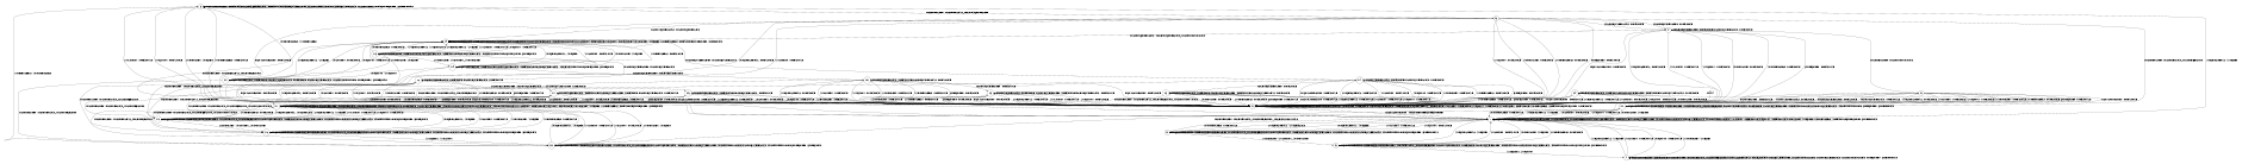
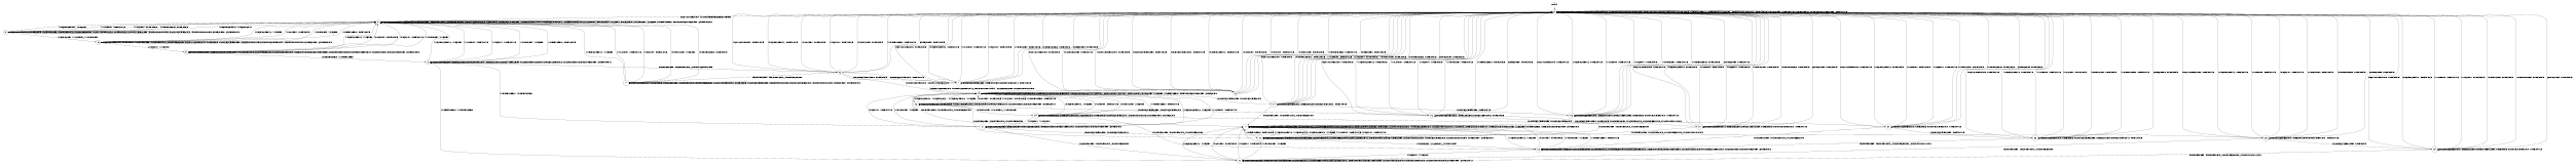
  digraph {
    node [shape=circle]
    n1 [label=s0]
    n2 [label=s1]
    n3 [label=s2]
    n4 [label=s3]
    n5 [label=s4]
    n6 [label=s5]
    n7 [label=s6]
    n8 [label=s7]
    n9 [label=s9]
    n10 [label=s10]
    n11 [label=s8]
    n12 [label=s11]
    n13 [label=s13]
    n14 [label=s14]
    n15 [label=s12]
    n16 [label=s16]
    n17 [label=s19]
    n18 [label=s15]
    n19 [label=s18]
    n20 [label=s22]
    n21 [label=s17]
    n22 [label=s20]
    n23 [label=s21]
    n24 [label=s25]
    n25 [label=s23]
    n26 [label=s24]
    n27 [height=0 label=__start4 shape=none width=0]
    n1 -> n1 [label="LL_CTRL_ENC_REQ / NORESPONSE"]
    n1 -> n1 [label="LL_CTRL_START_ENC_RSP / NORESPONSE"]
    n1 -> n1 [label="LL_CTRL_PAUSE_ENC_REQ / NORESPONSE"]
    n1 -> n1 [label="LL_CTRL_PAUSE_ENC_RSP / NORESPONSE"]
    n1 -> n1 [label="SM_PAIRING_REQ_SC / NORESPONSE"]
    n1 -> n1 [label="SM_CONFIRM / NORESPONSE"]
    n1 -> n1 [label="SM_RANDOM / NORESPONSE"]
    n1 -> n1 [label="SM_PUBLIC_KEY / NORESPONSE"]
    n1 -> n1 [label="SM_DHKEY_CHECK / NORESPONSE"]
    n1 -> n1 [label="ATT_READ_REQ / NORESPONSE"]
    n1 -> n2 [label="LL_ADV_CONNECT_IND / LL_CTRL_PERIPHERAL_FEATURE_REQ"]
    n2 -> n2 [label="LL_ADV_CONNECT_IND / NORESPONSE"]
    n2 -> n2 [label="LL_CTRL_ENC_REQ / LL_CTRL_ENC_RSP+LL_CTRL_REJECT_IND"]
    n2 -> n2 [label="LL_CTRL_START_ENC_RSP / NORESPONSE"]
    n2 -> n2 [label="LL_CTRL_PAUSE_ENC_REQ / LL_CTRL_UNKNOWN_RSP"]
    n2 -> n2 [label="LL_CTRL_PAUSE_ENC_RSP / LL_CTRL_UNKNOWN_RSP"]
    n2 -> n2 [label="SM_CONFIRM / NORESPONSE"]
    n2 -> n2 [label="SM_RANDOM / NORESPONSE"]
    n2 -> n2 [label="SM_PUBLIC_KEY / SM_FAILED"]
    n2 -> n2 [label="SM_DHKEY_CHECK / NORESPONSE"]
    n2 -> n2 [label="ATT_READ_REQ / ATT_ERROR_RSP"]
    n2 -> n3 [label="SM_PAIRING_REQ_SC / SM_PAIRING_RSP"]
    n3 -> n2 [label="SM_PAIRING_REQ_SC / SM_FAILED"]
    n3 -> n2 [label="SM_CONFIRM / NORESPONSE"]
    n3 -> n2 [label="SM_RANDOM / NORESPONSE"]
    n3 -> n2 [label="SM_DHKEY_CHECK / NORESPONSE"]
    n3 -> n3 [label="LL_ADV_CONNECT_IND / NORESPONSE"]
    n3 -> n3 [label="LL_CTRL_ENC_REQ / LL_CTRL_ENC_RSP+LL_CTRL_REJECT_IND"]
    n3 -> n3 [label="LL_CTRL_START_ENC_RSP / NORESPONSE"]
    n3 -> n3 [label="LL_CTRL_PAUSE_ENC_REQ / LL_CTRL_UNKNOWN_RSP"]
    n3 -> n3 [label="LL_CTRL_PAUSE_ENC_RSP / LL_CTRL_UNKNOWN_RSP"]
    n3 -> n3 [label="ATT_READ_REQ / ATT_ERROR_RSP"]
    n3 -> n4 [label="SM_PUBLIC_KEY / SM_CONFIRM+SM_PUBLIC_KEY"]
    n4 -> n2 [label="SM_PAIRING_REQ_SC / SM_FAILED"]
    n4 -> n2 [label="SM_CONFIRM / NORESPONSE"]
    n4 -> n2 [label="SM_PUBLIC_KEY / SM_FAILED"]
    n4 -> n2 [label="SM_DHKEY_CHECK / NORESPONSE"]
    n4 -> n4 [label="LL_ADV_CONNECT_IND / NORESPONSE"]
    n4 -> n4 [label="LL_CTRL_ENC_REQ / LL_CTRL_ENC_RSP+LL_CTRL_REJECT_IND"]
    n4 -> n4 [label="LL_CTRL_START_ENC_RSP / NORESPONSE"]
    n4 -> n4 [label="LL_CTRL_PAUSE_ENC_REQ / LL_CTRL_UNKNOWN_RSP"]
    n4 -> n4 [label="LL_CTRL_PAUSE_ENC_RSP / LL_CTRL_UNKNOWN_RSP"]
    n4 -> n4 [label="ATT_READ_REQ / ATT_ERROR_RSP"]
    n4 -> n5 [label="SM_RANDOM / SM_RANDOM"]
    n5 -> n2 [label="SM_PAIRING_REQ_SC / SM_FAILED"]
    n5 -> n2 [label="SM_CONFIRM / NORESPONSE"]
    n5 -> n2 [label="SM_RANDOM / NORESPONSE"]
    n5 -> n2 [label="SM_PUBLIC_KEY / SM_FAILED"]
    n5 -> n5 [label="LL_ADV_CONNECT_IND / NORESPONSE"]
    n5 -> n5 [label="LL_CTRL_ENC_REQ / LL_CTRL_ENC_RSP+LL_CTRL_REJECT_IND"]
    n5 -> n5 [label="LL_CTRL_START_ENC_RSP / NORESPONSE"]
    n5 -> n5 [label="LL_CTRL_PAUSE_ENC_REQ / LL_CTRL_UNKNOWN_RSP"]
    n5 -> n5 [label="LL_CTRL_PAUSE_ENC_RSP / LL_CTRL_UNKNOWN_RSP"]
    n5 -> n5 [label="ATT_READ_REQ / ATT_ERROR_RSP"]
+   n5 -> n6 [label="SM_DHKEY_CHECK / SM_DHKEY_CHECK"]
    n6 -> n2 [label="SM_PAIRING_REQ_SC / SM_FAILED"]
    n6 -> n2 [label="SM_CONFIRM / NORESPONSE"]
    n6 -> n2 [label="SM_RANDOM / NORESPONSE"]
    n6 -> n2 [label="SM_PUBLIC_KEY / SM_FAILED"]
    n6 -> n2 [label="SM_DHKEY_CHECK / NORESPONSE"]
    n6 -> n6 [label="LL_ADV_CONNECT_IND / NORESPONSE"]
    n6 -> n6 [label="LL_CTRL_START_ENC_RSP / NORESPONSE"]
    n6 -> n6 [label="LL_CTRL_PAUSE_ENC_REQ / LL_CTRL_UNKNOWN_RSP"]
    n6 -> n6 [label="LL_CTRL_PAUSE_ENC_RSP / LL_CTRL_UNKNOWN_RSP"]
    n6 -> n6 [label="ATT_READ_REQ / ATT_ERROR_RSP"]
    n6 -> n7 [label="LL_CTRL_ENC_REQ / LL_CTRL_ENC_RSP+LL_CTRL_START_ENC_REQ"]
    n7 -> n1 [label="LL_ADV_CONNECT_IND / NORESPONSE"]
    n7 -> n1 [label="SM_PAIRING_REQ_SC / NORESPONSE"]
    n7 -> n1 [label="SM_CONFIRM / NORESPONSE"]
    n7 -> n1 [label="SM_RANDOM / NORESPONSE"]
    n7 -> n1 [label="SM_PUBLIC_KEY / NORESPONSE"]
    n7 -> n1 [label="SM_DHKEY_CHECK / NORESPONSE"]
    n7 -> n1 [label="ATT_READ_REQ / NORESPONSE"]
    n7 -> n8 [label="LL_CTRL_PAUSE_ENC_REQ / NORESPONSE"]
    n7 -> n8 [label="LL_CTRL_PAUSE_ENC_RSP / NORESPONSE"]
    n7 -> n9 [label="LL_CTRL_START_ENC_RSP / LL_CTRL_START_ENC_RSP"]
    n7 -> n10 [label="LL_CTRL_ENC_REQ / LL_CTRL_ENC_RSP+LL_CTRL_REJECT_IND"]
    n8 -> n1 [label="LL_ADV_CONNECT_IND / NORESPONSE"]
    n8 -> n1 [label="SM_PAIRING_REQ_SC / NORESPONSE"]
    n8 -> n1 [label="SM_CONFIRM / NORESPONSE"]
    n8 -> n1 [label="SM_RANDOM / NORESPONSE"]
    n8 -> n1 [label="SM_PUBLIC_KEY / NORESPONSE"]
    n8 -> n1 [label="SM_DHKEY_CHECK / NORESPONSE"]
    n8 -> n1 [label="ATT_READ_REQ / NORESPONSE"]
    n8 -> n8 [label="LL_CTRL_PAUSE_ENC_REQ / NORESPONSE"]
    n8 -> n8 [label="LL_CTRL_PAUSE_ENC_RSP / NORESPONSE"]
    n8 -> n9 [label="LL_CTRL_START_ENC_RSP / LL_CTRL_START_ENC_RSP+LL_CTRL_UNKNOWN_RSP"]
    n8 -> n11 [label="LL_CTRL_ENC_REQ / LL_CTRL_UNKNOWN_RSP"]
    n9 -> n9 [label="LL_ADV_CONNECT_IND / NORESPONSE"]
    n9 -> n9 [label="LL_CTRL_START_ENC_RSP / NORESPONSE"]
    n9 -> n9 [label="LL_CTRL_PAUSE_ENC_RSP / LL_CTRL_UNKNOWN_RSP"]
    n9 -> n9 [label="SM_CONFIRM / NORESPONSE"]
    n9 -> n9 [label="SM_RANDOM / NORESPONSE"]
    n9 -> n9 [label="SM_PUBLIC_KEY / SM_FAILED"]
    n9 -> n9 [label="SM_DHKEY_CHECK / NORESPONSE"]
    n9 -> n9 [label="ATT_READ_REQ / ATT_READ_RSP"]
    n9 -> n12 [label="LL_CTRL_ENC_REQ / LL_CTRL_ENC_RSP+LL_CTRL_REJECT_IND"]
    n9 -> n13 [label="SM_PAIRING_REQ_SC / SM_PAIRING_RSP"]
    n9 -> n14 [label="LL_CTRL_PAUSE_ENC_REQ / LL_CTRL_PAUSE_ENC_RSP"]
    n10 -> n2 [label="SM_PAIRING_REQ_SC / SM_FAILED"]
    n10 -> n2 [label="SM_CONFIRM / NORESPONSE"]
    n10 -> n2 [label="SM_RANDOM / NORESPONSE"]
    n10 -> n2 [label="SM_PUBLIC_KEY / SM_FAILED"]
    n10 -> n2 [label="SM_DHKEY_CHECK / NORESPONSE"]
    n10 -> n10 [label="LL_ADV_CONNECT_IND / NORESPONSE"]
    n10 -> n10 [label="LL_CTRL_ENC_REQ / LL_CTRL_ENC_RSP+LL_CTRL_REJECT_IND"]
    n10 -> n10 [label="LL_CTRL_START_ENC_RSP / NORESPONSE"]
    n10 -> n10 [label="LL_CTRL_PAUSE_ENC_REQ / LL_CTRL_UNKNOWN_RSP"]
    n10 -> n10 [label="LL_CTRL_PAUSE_ENC_RSP / LL_CTRL_UNKNOWN_RSP"]
    n10 -> n10 [label="ATT_READ_REQ / ATT_ERROR_RSP"]
    n11 -> n1 [label="LL_ADV_CONNECT_IND / NORESPONSE"]
    n11 -> n1 [label="LL_CTRL_ENC_REQ / NORESPONSE"]
    n11 -> n1 [label="LL_CTRL_START_ENC_RSP / NORESPONSE"]
    n11 -> n1 [label="LL_CTRL_PAUSE_ENC_REQ / NORESPONSE"]
    n11 -> n1 [label="LL_CTRL_PAUSE_ENC_RSP / NORESPONSE"]
    n11 -> n1 [label="SM_PAIRING_REQ_SC / NORESPONSE"]
    n11 -> n1 [label="SM_CONFIRM / NORESPONSE"]
    n11 -> n1 [label="SM_RANDOM / NORESPONSE"]
    n11 -> n1 [label="SM_PUBLIC_KEY / NORESPONSE"]
    n11 -> n1 [label="SM_DHKEY_CHECK / NORESPONSE"]
    n11 -> n1 [label="ATT_READ_REQ / NORESPONSE"]
    n12 -> n12 [label="LL_ADV_CONNECT_IND / NORESPONSE"]
    n12 -> n12 [label="LL_CTRL_ENC_REQ / LL_CTRL_ENC_RSP+LL_CTRL_REJECT_IND"]
    n12 -> n12 [label="LL_CTRL_START_ENC_RSP / NORESPONSE"]
    n12 -> n12 [label="LL_CTRL_PAUSE_ENC_REQ / LL_CTRL_UNKNOWN_RSP"]
    n12 -> n12 [label="LL_CTRL_PAUSE_ENC_RSP / LL_CTRL_UNKNOWN_RSP"]
    n12 -> n12 [label="SM_CONFIRM / NORESPONSE"]
    n12 -> n12 [label="SM_RANDOM / NORESPONSE"]
    n12 -> n12 [label="SM_PUBLIC_KEY / SM_FAILED"]
    n12 -> n12 [label="SM_DHKEY_CHECK / NORESPONSE"]
    n12 -> n12 [label="ATT_READ_REQ / ATT_READ_RSP"]
    n12 -> n15 [label="SM_PAIRING_REQ_SC / SM_PAIRING_RSP"]
    n13 -> n9 [label="SM_PAIRING_REQ_SC / SM_FAILED"]
    n13 -> n9 [label="SM_CONFIRM / NORESPONSE"]
    n13 -> n9 [label="SM_RANDOM / NORESPONSE"]
    n13 -> n9 [label="SM_DHKEY_CHECK / NORESPONSE"]
    n13 -> n13 [label="LL_ADV_CONNECT_IND / NORESPONSE"]
    n13 -> n13 [label="LL_CTRL_START_ENC_RSP / NORESPONSE"]
    n13 -> n13 [label="LL_CTRL_PAUSE_ENC_RSP / LL_CTRL_UNKNOWN_RSP"]
    n13 -> n13 [label="ATT_READ_REQ / ATT_READ_RSP"]
    n13 -> n15 [label="LL_CTRL_ENC_REQ / LL_CTRL_ENC_RSP+LL_CTRL_REJECT_IND"]
    n13 -> n16 [label="LL_CTRL_PAUSE_ENC_REQ / LL_CTRL_PAUSE_ENC_RSP"]
    n13 -> n17 [label="SM_PUBLIC_KEY / SM_CONFIRM+SM_PUBLIC_KEY"]
    n14 -> n1 [label="LL_ADV_CONNECT_IND / NORESPONSE"]
    n14 -> n1 [label="SM_PAIRING_REQ_SC / NORESPONSE"]
    n14 -> n1 [label="SM_CONFIRM / NORESPONSE"]
    n14 -> n1 [label="SM_RANDOM / NORESPONSE"]
    n14 -> n1 [label="SM_PUBLIC_KEY / NORESPONSE"]
    n14 -> n1 [label="SM_DHKEY_CHECK / NORESPONSE"]
    n14 -> n1 [label="ATT_READ_REQ / NORESPONSE"]
    n14 -> n12 [label="LL_CTRL_ENC_REQ / LL_CTRL_ENC_RSP+LL_CTRL_REJECT_IND"]
    n14 -> n14 [label="LL_CTRL_START_ENC_RSP / NORESPONSE"]
    n14 -> n14 [label="LL_CTRL_PAUSE_ENC_RSP / NORESPONSE"]
    n14 -> n18 [label="LL_CTRL_PAUSE_ENC_REQ / NORESPONSE"]
    n15 -> n12 [label="SM_PAIRING_REQ_SC / SM_FAILED"]
    n15 -> n12 [label="SM_CONFIRM / NORESPONSE"]
    n15 -> n12 [label="SM_RANDOM / NORESPONSE"]
    n15 -> n12 [label="SM_DHKEY_CHECK / NORESPONSE"]
    n15 -> n15 [label="LL_ADV_CONNECT_IND / NORESPONSE"]
    n15 -> n15 [label="LL_CTRL_ENC_REQ / LL_CTRL_ENC_RSP+LL_CTRL_REJECT_IND"]
    n15 -> n15 [label="LL_CTRL_START_ENC_RSP / NORESPONSE"]
    n15 -> n15 [label="LL_CTRL_PAUSE_ENC_REQ / LL_CTRL_UNKNOWN_RSP"]
    n15 -> n15 [label="LL_CTRL_PAUSE_ENC_RSP / LL_CTRL_UNKNOWN_RSP"]
    n15 -> n15 [label="ATT_READ_REQ / ATT_READ_RSP"]
    n15 -> n19 [label="SM_PUBLIC_KEY / SM_CONFIRM+SM_PUBLIC_KEY"]
    n16 -> n1 [label="LL_ADV_CONNECT_IND / NORESPONSE"]
    n16 -> n1 [label="SM_PAIRING_REQ_SC / NORESPONSE"]
    n16 -> n1 [label="SM_CONFIRM / NORESPONSE"]
    n16 -> n1 [label="SM_RANDOM / NORESPONSE"]
    n16 -> n1 [label="SM_PUBLIC_KEY / NORESPONSE"]
    n16 -> n1 [label="SM_DHKEY_CHECK / NORESPONSE"]
    n16 -> n1 [label="ATT_READ_REQ / NORESPONSE"]
    n16 -> n15 [label="LL_CTRL_ENC_REQ / LL_CTRL_ENC_RSP+LL_CTRL_REJECT_IND"]
    n16 -> n16 [label="LL_CTRL_START_ENC_RSP / NORESPONSE"]
    n16 -> n16 [label="LL_CTRL_PAUSE_ENC_RSP / NORESPONSE"]
    n16 -> n21 [label="LL_CTRL_PAUSE_ENC_REQ / NORESPONSE"]
    n17 -> n9 [label="SM_PAIRING_REQ_SC / SM_FAILED"]
    n17 -> n9 [label="SM_CONFIRM / NORESPONSE"]
    n17 -> n9 [label="SM_PUBLIC_KEY / SM_FAILED"]
    n17 -> n9 [label="SM_DHKEY_CHECK / NORESPONSE"]
    n17 -> n17 [label="LL_ADV_CONNECT_IND / NORESPONSE"]
    n17 -> n17 [label="LL_CTRL_START_ENC_RSP / NORESPONSE"]
    n17 -> n17 [label="LL_CTRL_PAUSE_ENC_RSP / LL_CTRL_UNKNOWN_RSP"]
    n17 -> n17 [label="ATT_READ_REQ / ATT_READ_RSP"]
    n17 -> n19 [label="LL_CTRL_ENC_REQ / LL_CTRL_ENC_RSP+LL_CTRL_REJECT_IND"]
    n17 -> n22 [label="LL_CTRL_PAUSE_ENC_REQ / LL_CTRL_PAUSE_ENC_RSP"]
    n17 -> n23 [label="SM_RANDOM / SM_RANDOM"]
    n18 -> n1 [label="LL_ADV_CONNECT_IND / NORESPONSE"]
    n18 -> n1 [label="SM_PAIRING_REQ_SC / NORESPONSE"]
    n18 -> n1 [label="SM_CONFIRM / NORESPONSE"]
    n18 -> n1 [label="SM_RANDOM / NORESPONSE"]
    n18 -> n1 [label="SM_PUBLIC_KEY / NORESPONSE"]
    n18 -> n1 [label="SM_DHKEY_CHECK / NORESPONSE"]
    n18 -> n1 [label="ATT_READ_REQ / NORESPONSE"]
    n18 -> n12 [label="LL_CTRL_ENC_REQ / LL_CTRL_ENC_RSP+LL_CTRL_REJECT_IND+LL_CTRL_UNKNOWN_RSP"]
    n18 -> n18 [label="LL_CTRL_START_ENC_RSP / NORESPONSE"]
    n18 -> n18 [label="LL_CTRL_PAUSE_ENC_REQ / NORESPONSE"]
    n18 -> n18 [label="LL_CTRL_PAUSE_ENC_RSP / NORESPONSE"]
    n19 -> n12 [label="SM_PAIRING_REQ_SC / SM_FAILED"]
    n19 -> n12 [label="SM_CONFIRM / NORESPONSE"]
    n19 -> n12 [label="SM_PUBLIC_KEY / SM_FAILED"]
    n19 -> n12 [label="SM_DHKEY_CHECK / NORESPONSE"]
    n19 -> n19 [label="LL_ADV_CONNECT_IND / NORESPONSE"]
    n19 -> n19 [label="LL_CTRL_ENC_REQ / LL_CTRL_ENC_RSP+LL_CTRL_REJECT_IND"]
    n19 -> n19 [label="LL_CTRL_START_ENC_RSP / NORESPONSE"]
    n19 -> n19 [label="LL_CTRL_PAUSE_ENC_REQ / LL_CTRL_UNKNOWN_RSP"]
    n19 -> n19 [label="LL_CTRL_PAUSE_ENC_RSP / LL_CTRL_UNKNOWN_RSP"]
    n19 -> n19 [label="ATT_READ_REQ / ATT_READ_RSP"]
    n19 -> n20 [label="SM_RANDOM / SM_RANDOM"]
    n20 -> n6 [label="SM_DHKEY_CHECK / SM_DHKEY_CHECK"]
    n20 -> n12 [label="SM_PAIRING_REQ_SC / SM_FAILED"]
    n20 -> n12 [label="SM_CONFIRM / NORESPONSE"]
    n20 -> n12 [label="SM_RANDOM / NORESPONSE"]
    n20 -> n12 [label="SM_PUBLIC_KEY / SM_FAILED"]
    n20 -> n20 [label="LL_ADV_CONNECT_IND / NORESPONSE"]
    n20 -> n20 [label="LL_CTRL_ENC_REQ / LL_CTRL_ENC_RSP+LL_CTRL_REJECT_IND"]
    n20 -> n20 [label="LL_CTRL_START_ENC_RSP / NORESPONSE"]
    n20 -> n20 [label="LL_CTRL_PAUSE_ENC_REQ / LL_CTRL_UNKNOWN_RSP"]
    n20 -> n20 [label="LL_CTRL_PAUSE_ENC_RSP / LL_CTRL_UNKNOWN_RSP"]
    n20 -> n20 [label="ATT_READ_REQ / ATT_READ_RSP"]
    n21 -> n1 [label="LL_ADV_CONNECT_IND / NORESPONSE"]
    n21 -> n1 [label="SM_PAIRING_REQ_SC / NORESPONSE"]
    n21 -> n1 [label="SM_CONFIRM / NORESPONSE"]
    n21 -> n1 [label="SM_RANDOM / NORESPONSE"]
    n21 -> n1 [label="SM_PUBLIC_KEY / NORESPONSE"]
    n21 -> n1 [label="SM_DHKEY_CHECK / NORESPONSE"]
    n21 -> n1 [label="ATT_READ_REQ / NORESPONSE"]
    n21 -> n15 [label="LL_CTRL_ENC_REQ / LL_CTRL_ENC_RSP+LL_CTRL_REJECT_IND+LL_CTRL_UNKNOWN_RSP"]
    n21 -> n21 [label="LL_CTRL_START_ENC_RSP / NORESPONSE"]
    n21 -> n21 [label="LL_CTRL_PAUSE_ENC_REQ / NORESPONSE"]
    n21 -> n21 [label="LL_CTRL_PAUSE_ENC_RSP / NORESPONSE"]
    n22 -> n1 [label="LL_ADV_CONNECT_IND / NORESPONSE"]
    n22 -> n1 [label="SM_PAIRING_REQ_SC / NORESPONSE"]
    n22 -> n1 [label="SM_CONFIRM / NORESPONSE"]
    n22 -> n1 [label="SM_RANDOM / NORESPONSE"]
    n22 -> n1 [label="SM_PUBLIC_KEY / NORESPONSE"]
    n22 -> n1 [label="SM_DHKEY_CHECK / NORESPONSE"]
    n22 -> n1 [label="ATT_READ_REQ / NORESPONSE"]
    n22 -> n19 [label="LL_CTRL_ENC_REQ / LL_CTRL_ENC_RSP+LL_CTRL_REJECT_IND"]
    n22 -> n22 [label="LL_CTRL_START_ENC_RSP / NORESPONSE"]
    n22 -> n22 [label="LL_CTRL_PAUSE_ENC_RSP / NORESPONSE"]
    n22 -> n24 [label="LL_CTRL_PAUSE_ENC_REQ / NORESPONSE"]
    n23 -> n6 [label="SM_DHKEY_CHECK / SM_DHKEY_CHECK"]
    n23 -> n9 [label="SM_PAIRING_REQ_SC / SM_FAILED"]
    n23 -> n9 [label="SM_CONFIRM / NORESPONSE"]
    n23 -> n9 [label="SM_RANDOM / NORESPONSE"]
    n23 -> n9 [label="SM_PUBLIC_KEY / SM_FAILED"]
    n23 -> n20 [label="LL_CTRL_ENC_REQ / LL_CTRL_ENC_RSP+LL_CTRL_REJECT_IND"]
    n23 -> n23 [label="LL_ADV_CONNECT_IND / NORESPONSE"]
    n23 -> n23 [label="LL_CTRL_START_ENC_RSP / NORESPONSE"]
    n23 -> n23 [label="LL_CTRL_PAUSE_ENC_RSP / LL_CTRL_UNKNOWN_RSP"]
    n23 -> n23 [label="ATT_READ_REQ / ATT_READ_RSP"]
    n23 -> n25 [label="LL_CTRL_PAUSE_ENC_REQ / LL_CTRL_PAUSE_ENC_RSP"]
    n24 -> n1 [label="LL_ADV_CONNECT_IND / NORESPONSE"]
    n24 -> n1 [label="SM_PAIRING_REQ_SC / NORESPONSE"]
    n24 -> n1 [label="SM_CONFIRM / NORESPONSE"]
    n24 -> n1 [label="SM_RANDOM / NORESPONSE"]
    n24 -> n1 [label="SM_PUBLIC_KEY / NORESPONSE"]
    n24 -> n1 [label="SM_DHKEY_CHECK / NORESPONSE"]
    n24 -> n1 [label="ATT_READ_REQ / NORESPONSE"]
    n24 -> n19 [label="LL_CTRL_ENC_REQ / LL_CTRL_ENC_RSP+LL_CTRL_REJECT_IND+LL_CTRL_UNKNOWN_RSP"]
    n24 -> n24 [label="LL_CTRL_START_ENC_RSP / NORESPONSE"]
    n24 -> n24 [label="LL_CTRL_PAUSE_ENC_REQ / NORESPONSE"]
    n24 -> n24 [label="LL_CTRL_PAUSE_ENC_RSP / NORESPONSE"]
    n25 -> n1 [label="LL_ADV_CONNECT_IND / NORESPONSE"]
    n25 -> n1 [label="SM_PAIRING_REQ_SC / NORESPONSE"]
    n25 -> n1 [label="SM_CONFIRM / NORESPONSE"]
    n25 -> n1 [label="SM_RANDOM / NORESPONSE"]
    n25 -> n1 [label="SM_PUBLIC_KEY / NORESPONSE"]
    n25 -> n1 [label="SM_DHKEY_CHECK / NORESPONSE"]
    n25 -> n1 [label="ATT_READ_REQ / NORESPONSE"]
    n25 -> n20 [label="LL_CTRL_ENC_REQ / LL_CTRL_ENC_RSP+LL_CTRL_REJECT_IND"]
    n25 -> n25 [label="LL_CTRL_START_ENC_RSP / NORESPONSE"]
    n25 -> n25 [label="LL_CTRL_PAUSE_ENC_RSP / NORESPONSE"]
+   n25 -> n26 [label="LL_CTRL_PAUSE_ENC_REQ / NORESPONSE"]
    n26 -> n1 [label="LL_ADV_CONNECT_IND / NORESPONSE"]
    n26 -> n1 [label="SM_PAIRING_REQ_SC / NORESPONSE"]
    n26 -> n1 [label="SM_CONFIRM / NORESPONSE"]
    n26 -> n1 [label="SM_RANDOM / NORESPONSE"]
    n26 -> n1 [label="SM_PUBLIC_KEY / NORESPONSE"]
    n26 -> n1 [label="SM_DHKEY_CHECK / NORESPONSE"]
    n26 -> n1 [label="ATT_READ_REQ / NORESPONSE"]
    n26 -> n20 [label="LL_CTRL_ENC_REQ / LL_CTRL_ENC_RSP+LL_CTRL_REJECT_IND+LL_CTRL_UNKNOWN_RSP"]
    n26 -> n26 [label="LL_CTRL_START_ENC_RSP / NORESPONSE"]
    n26 -> n26 [label="LL_CTRL_PAUSE_ENC_REQ / NORESPONSE"]
    n26 -> n26 [label="LL_CTRL_PAUSE_ENC_RSP / NORESPONSE"]
    n27 -> n1
  }
